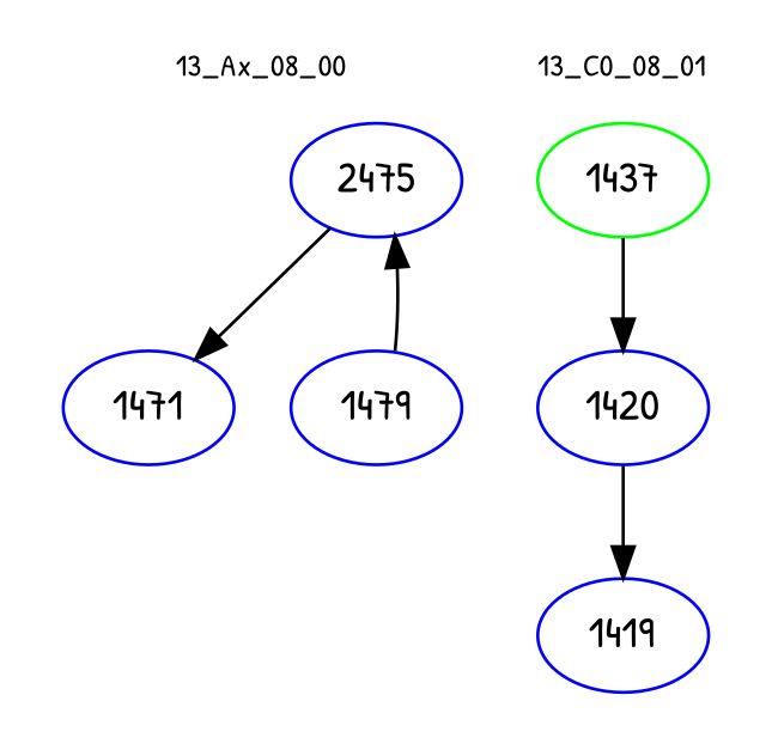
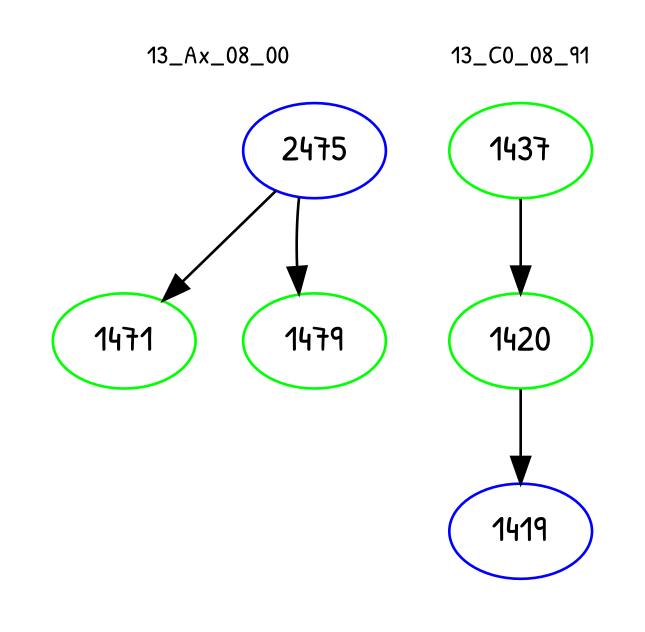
  digraph {
    fontname="Patrick Hand"
    node [color=blue fontname="Patrick Hand"]
    edge [color=black fontname="Patrick Hand"]
    n1 [label=2475]
-   n2 [label=1471]
-   n3 [label=1479]
-   n4 [label=1420]
+   n2 [color=green label=1471]
+   n3 [color=green label=1479]
+   n4 [color=green label=1420]
    n5 [label=1419]
    n6 [color=green label=1437]
    subgraph cluster_1 {
      color=white
      fontsize=10
      label="13_Ax_08_00"
      n1
      n2
      n3
    }
    subgraph cluster_2 {
      color=white
      fontsize=10
-     label="13_C0_08_01"
+     label="13_C0_08_91"
      n4
      n5
      n6
    }
    n1 -> n2
-   n3 -> n1
+   n1 -> n3
    n4 -> n5
    n6 -> n4
  }
